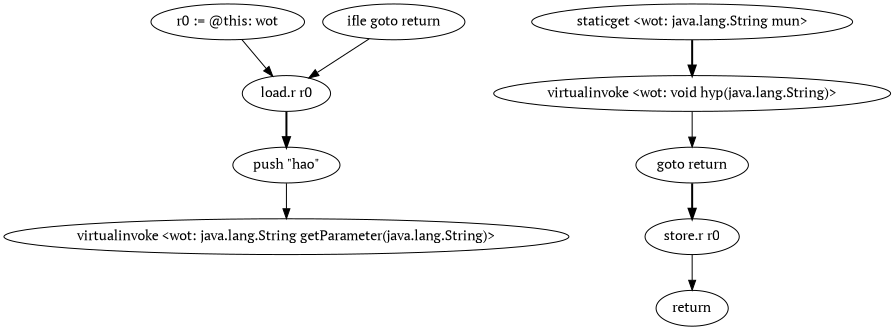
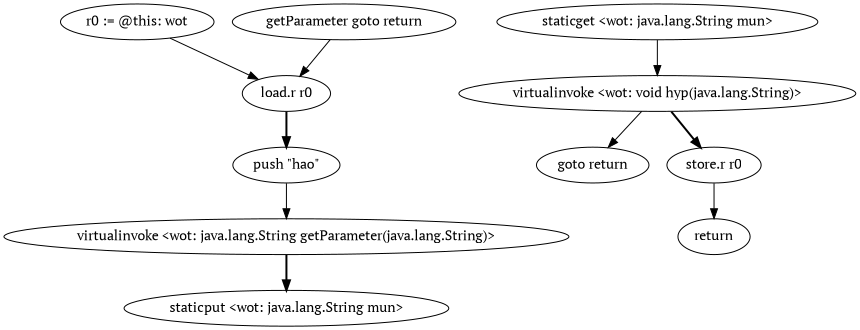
  digraph {
    fontname="PT Serif"
    node [fontname="PT Serif"]
    edge [fontname="PT Serif" style=solid]
    "r0 := @this: wot"
    "load.r r0"
    "push \"hao\""
    "virtualinvoke <wot: java.lang.String getParameter(java.lang.String)>"
    "staticget <wot: java.lang.String mun>"
    "virtualinvoke <wot: void hyp(java.lang.String)>"
+   "staticput <wot: java.lang.String mun>"
    "goto return"
    "store.r r0"
-   "ifle goto return"
+   "ifle goto return" [label="getParameter goto return"]
    return
    "r0 := @this: wot" -> "load.r r0"
    "load.r r0" -> "push \"hao\"" [style=bold]
    "push \"hao\"" -> "virtualinvoke <wot: java.lang.String getParameter(java.lang.String)>"
-   "staticget <wot: java.lang.String mun>" -> "virtualinvoke <wot: void hyp(java.lang.String)>" [style=bold]
+   "virtualinvoke <wot: java.lang.String getParameter(java.lang.String)>" -> "staticput <wot: java.lang.String mun>" [style=bold]
+   "staticget <wot: java.lang.String mun>" -> "virtualinvoke <wot: void hyp(java.lang.String)>"
    "virtualinvoke <wot: void hyp(java.lang.String)>" -> "goto return"
-   "goto return" -> "store.r r0" [style=bold]
+   "virtualinvoke <wot: void hyp(java.lang.String)>" -> "store.r r0" [style=bold]
    "store.r r0" -> return
    "ifle goto return" -> "load.r r0"
  }
